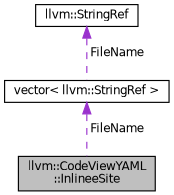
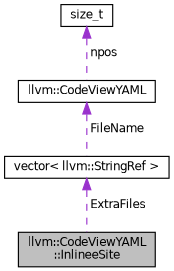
  digraph {
    node [color=black fontname=Helvetica fontsize=10 shape=box]
    edge [color=darkorchid3 dir=back fontname=Helvetica fontsize=10 labelfontname=Helvetica labelfontsize=10 style=dashed]
    n1 [fillcolor=grey75 fontcolor=black height=0.2 label="llvm::CodeViewYAML\l::InlineeSite" style=filled width=0.4]
-   n2 [height=0.2 label="llvm::StringRef" width=0.4]
+   n2 [height=0.2 label="llvm::CodeViewYAML" width=0.4]
    n3 [height=0.2 label="vector\< llvm::StringRef \>" width=0.4]
+   n4 [height=0.2 label=size_t width=0.4]
    n2 -> n3 [label=" FileName"]
-   n3 -> n1 [label=" FileName"]
+   n3 -> n1 [label=" ExtraFiles"]
+   n4 -> n2 [label=" npos"]
  }
